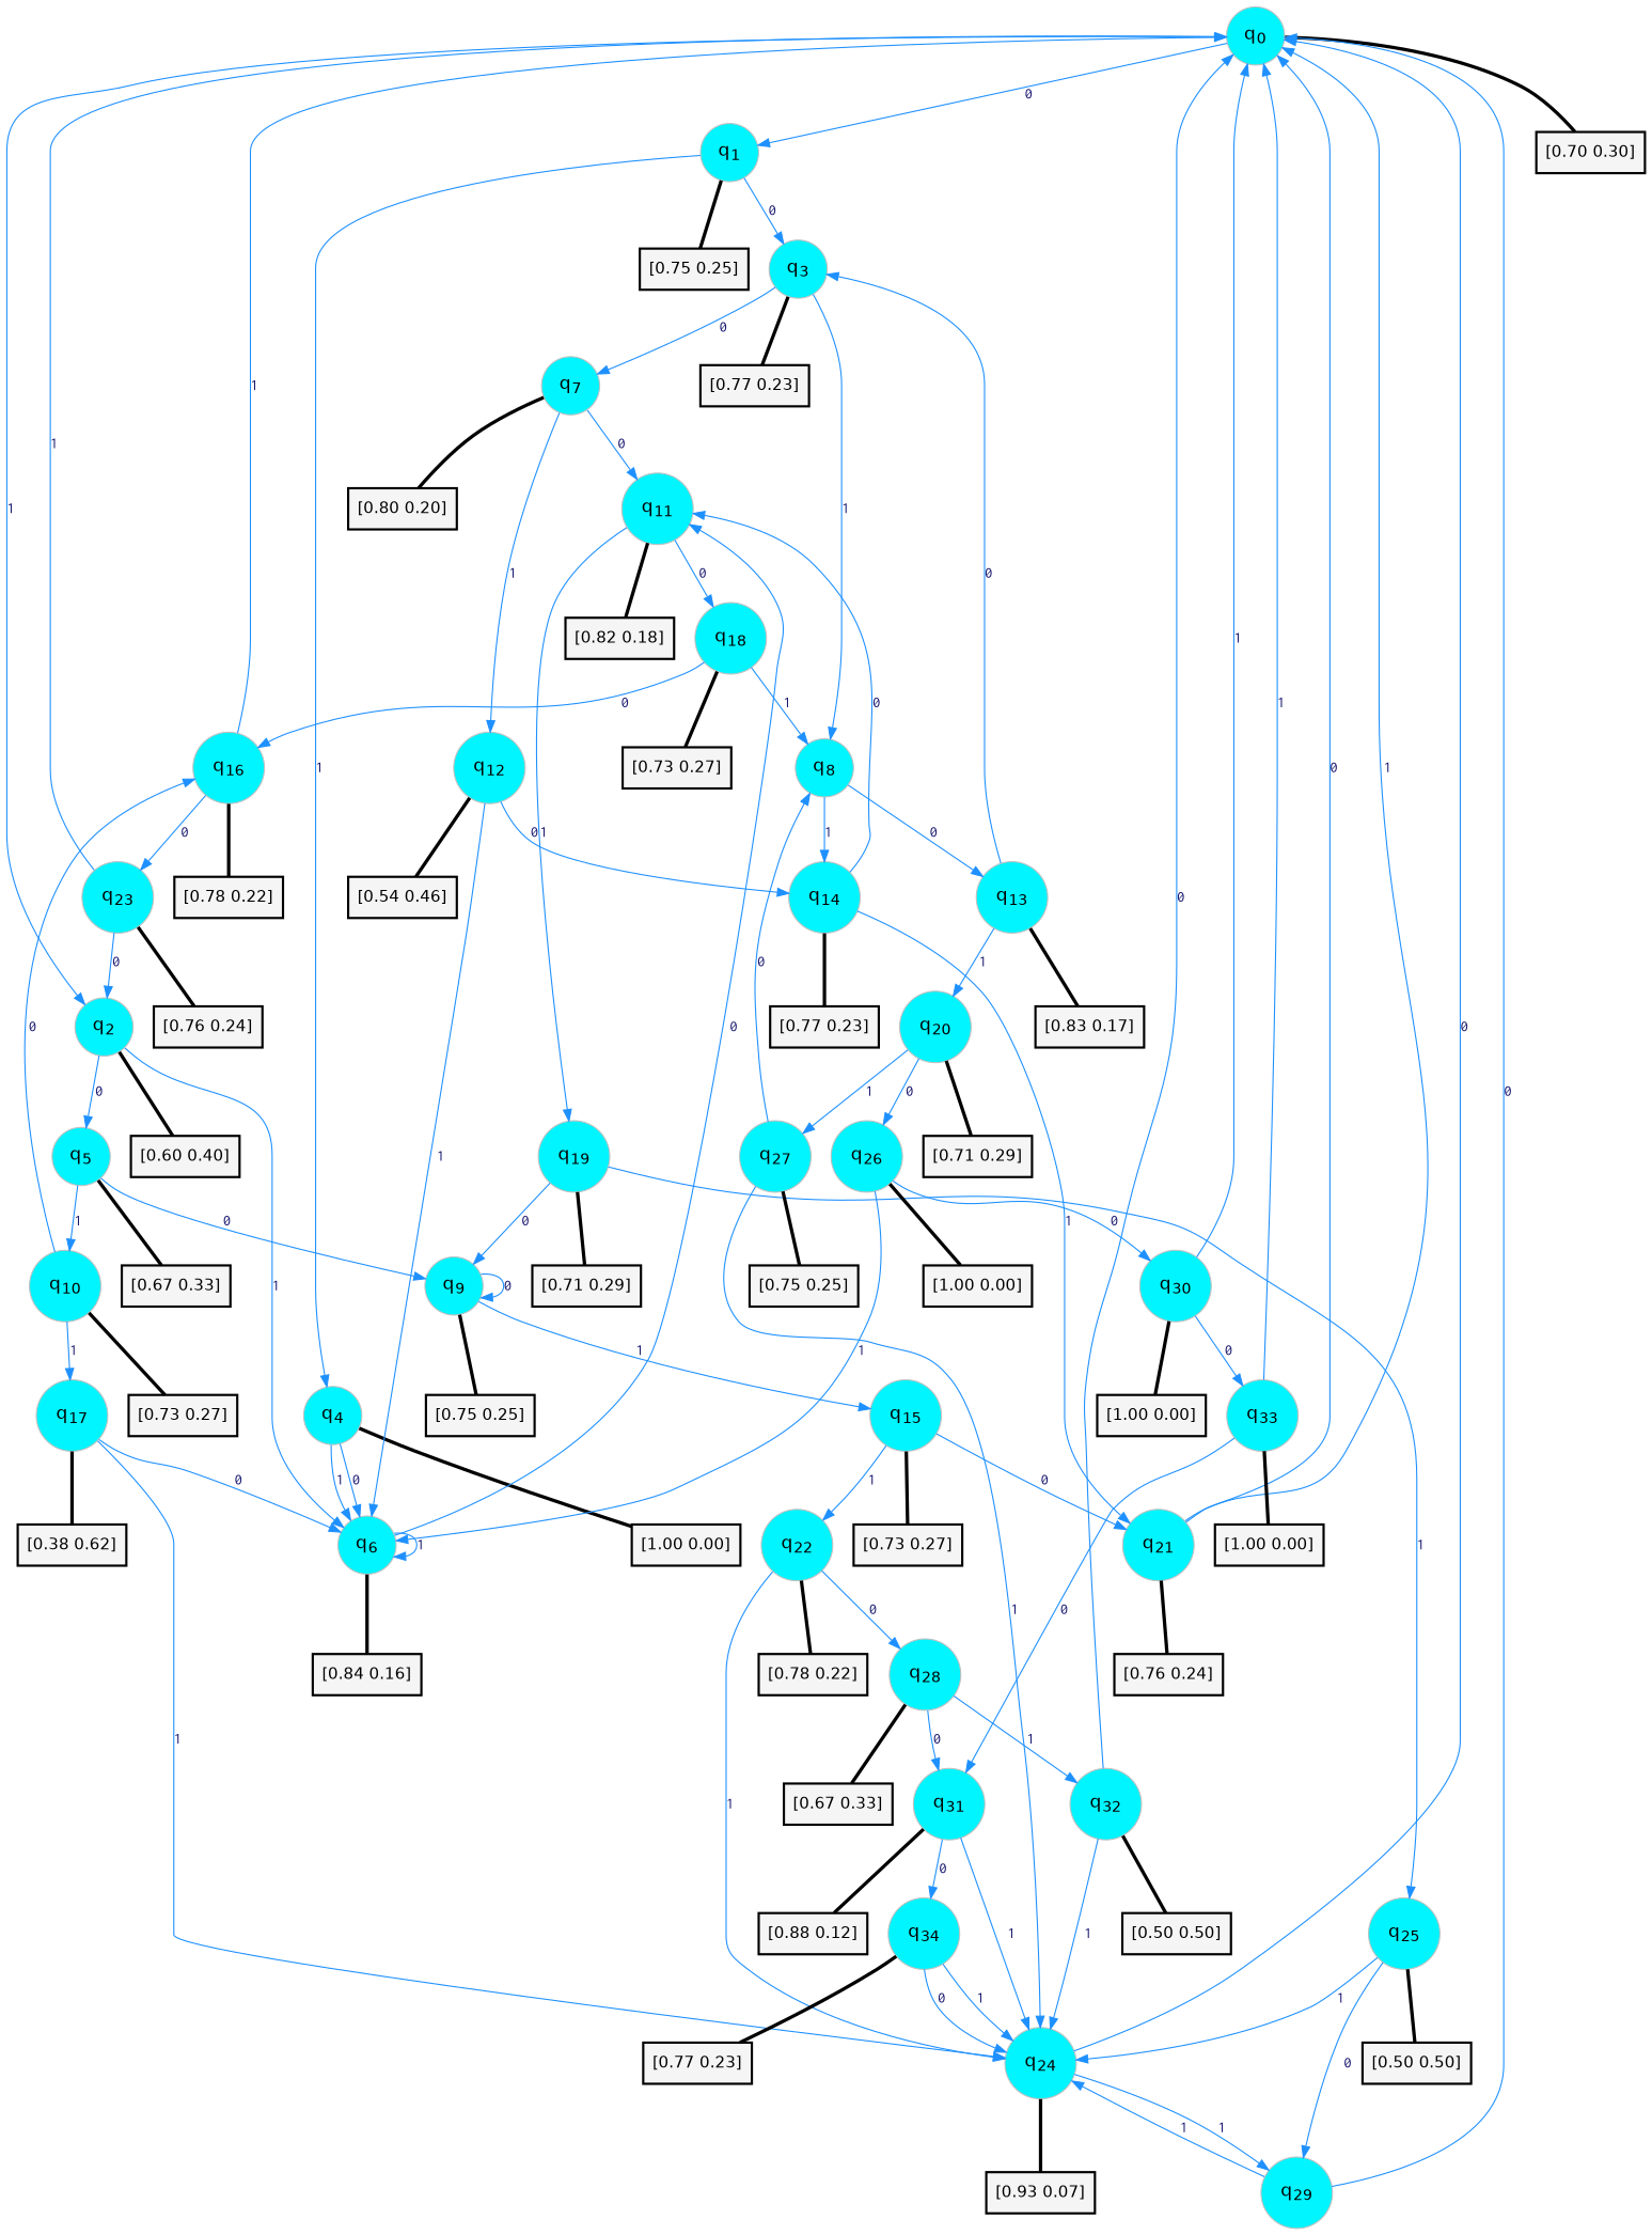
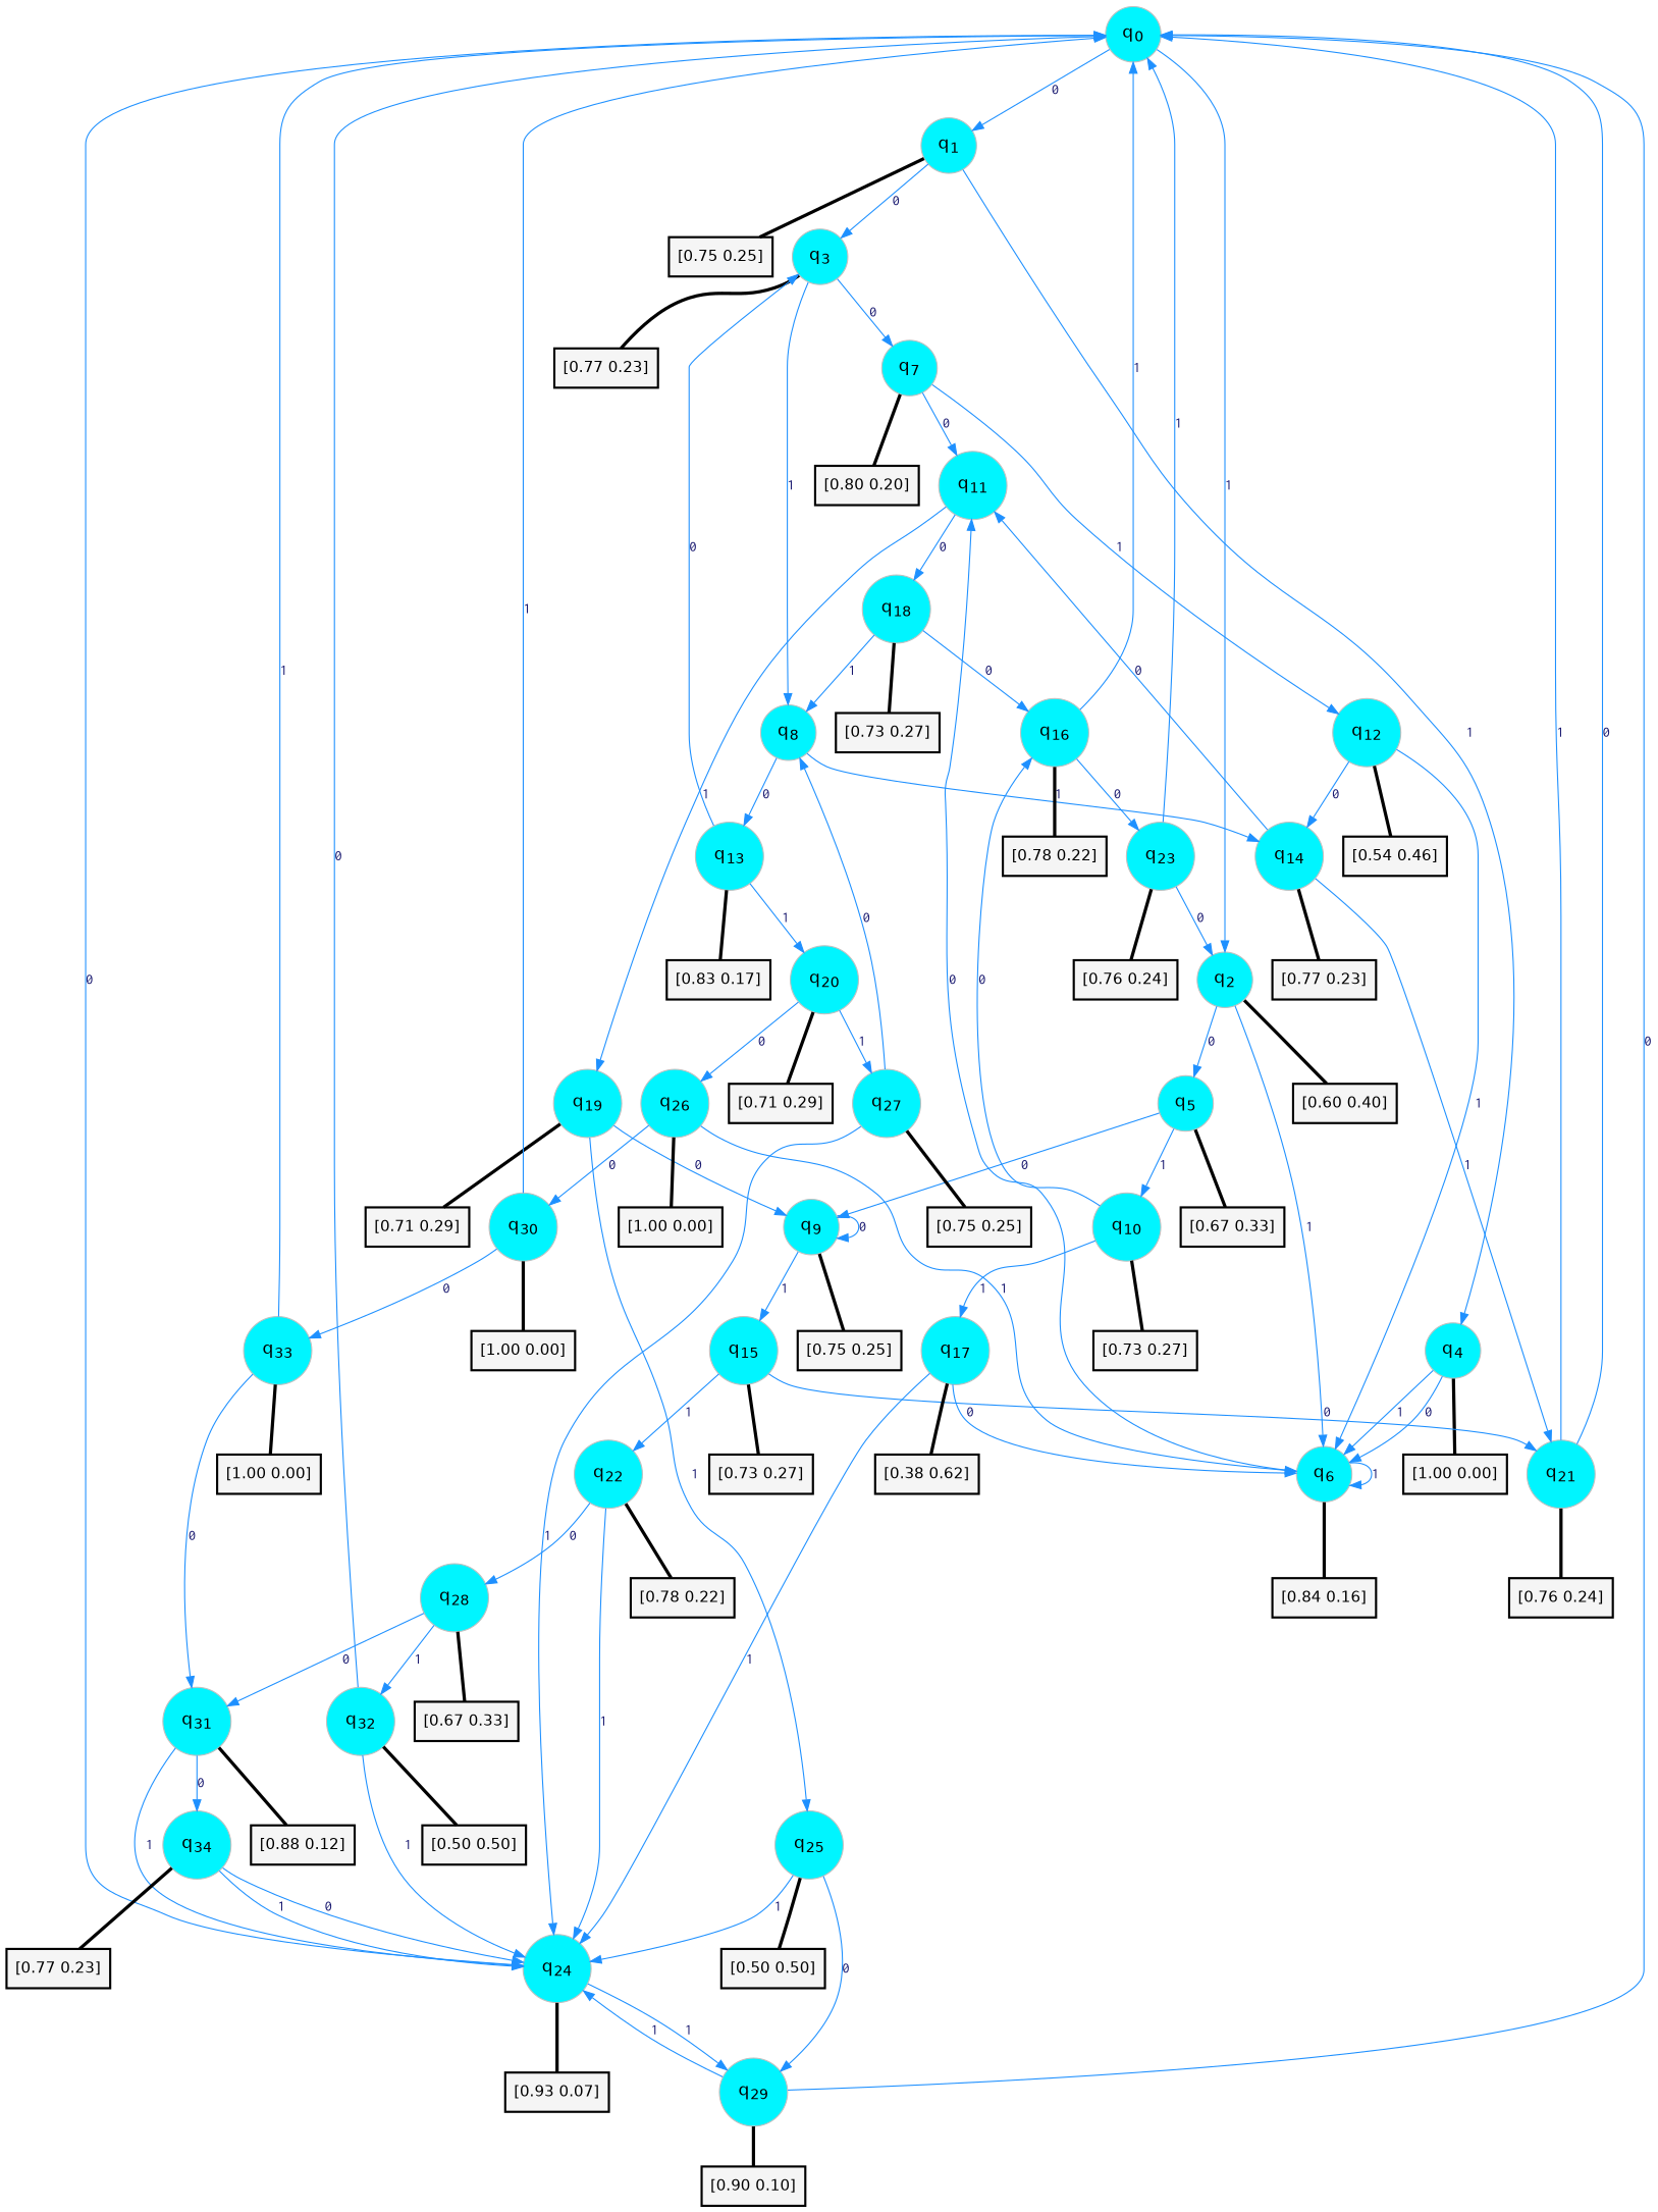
  digraph {
    rankdir=TD
    node [color=gray fillcolor=turquoise1 fontcolor=black fontname=Helvetica fontsize=16 fontweight=bold shape=circle style=filled]
    edge [arrowsize=1 color=dodgerblue1 fontcolor=midnightblue fontname=courier fontweight=bold penwidth=1 style=solid weight=20]
    n1 [label=<q<SUB>0</SUB>>]
    n2 [label=<q<SUB>1</SUB>>]
    n3 [label=<q<SUB>2</SUB>>]
-   n4 [color=black fillcolor=whitesmoke fontsize=14 label="[0.70 0.30]" penwidth=2 shape=box]
    n5 [label=<q<SUB>3</SUB>>]
    n6 [label=<q<SUB>4</SUB>>]
    n7 [color=black fillcolor=whitesmoke fontsize=14 label="[0.75 0.25]" penwidth=2 shape=box]
    n8 [label=<q<SUB>5</SUB>>]
    n9 [label=<q<SUB>6</SUB>>]
    n10 [color=black fillcolor=whitesmoke fontsize=14 label="[0.60 0.40]" penwidth=2 shape=box]
    n11 [label=<q<SUB>7</SUB>>]
    n12 [label=<q<SUB>8</SUB>>]
    n13 [color=black fillcolor=whitesmoke fontsize=14 label="[0.77 0.23]" penwidth=2 shape=box]
    n14 [color=black fillcolor=whitesmoke fontsize=14 label="[1.00 0.00]" penwidth=2 shape=box]
    n15 [label=<q<SUB>9</SUB>>]
    n16 [label=<q<SUB>10</SUB>>]
    n17 [color=black fillcolor=whitesmoke fontsize=14 label="[0.67 0.33]" penwidth=2 shape=box]
    n18 [label=<q<SUB>11</SUB>>]
    n19 [color=black fillcolor=whitesmoke fontsize=14 label="[0.84 0.16]" penwidth=2 shape=box]
    n20 [label=<q<SUB>12</SUB>>]
    n21 [color=black fillcolor=whitesmoke fontsize=14 label="[0.80 0.20]" penwidth=2 shape=box]
    n22 [label=<q<SUB>13</SUB>>]
    n23 [label=<q<SUB>14</SUB>>]
    n24 [label=<q<SUB>15</SUB>>]
    n25 [color=black fillcolor=whitesmoke fontsize=14 label="[0.75 0.25]" penwidth=2 shape=box]
    n26 [label=<q<SUB>16</SUB>>]
    n27 [label=<q<SUB>17</SUB>>]
    n28 [color=black fillcolor=whitesmoke fontsize=14 label="[0.73 0.27]" penwidth=2 shape=box]
    n29 [label=<q<SUB>18</SUB>>]
    n30 [label=<q<SUB>19</SUB>>]
-   n31 [color=black fillcolor=whitesmoke fontsize=14 label="[0.82 0.18]" penwidth=2 shape=box]
    n32 [color=black fillcolor=whitesmoke fontsize=14 label="[0.54 0.46]" penwidth=2 shape=box]
    n33 [label=<q<SUB>20</SUB>>]
    n34 [color=black fillcolor=whitesmoke fontsize=14 label="[0.83 0.17]" penwidth=2 shape=box]
    n35 [label=<q<SUB>21</SUB>>]
    n36 [color=black fillcolor=whitesmoke fontsize=14 label="[0.77 0.23]" penwidth=2 shape=box]
    n37 [label=<q<SUB>22</SUB>>]
    n38 [color=black fillcolor=whitesmoke fontsize=14 label="[0.73 0.27]" penwidth=2 shape=box]
    n39 [label=<q<SUB>23</SUB>>]
    n40 [color=black fillcolor=whitesmoke fontsize=14 label="[0.78 0.22]" penwidth=2 shape=box]
    n41 [label=<q<SUB>24</SUB>>]
    n42 [color=black fillcolor=whitesmoke fontsize=14 label="[0.38 0.62]" penwidth=2 shape=box]
    n43 [color=black fillcolor=whitesmoke fontsize=14 label="[0.73 0.27]" penwidth=2 shape=box]
    n44 [label=<q<SUB>25</SUB>>]
    n45 [color=black fillcolor=whitesmoke fontsize=14 label="[0.71 0.29]" penwidth=2 shape=box]
    n46 [label=<q<SUB>26</SUB>>]
    n47 [label=<q<SUB>27</SUB>>]
    n48 [color=black fillcolor=whitesmoke fontsize=14 label="[0.71 0.29]" penwidth=2 shape=box]
    n49 [color=black fillcolor=whitesmoke fontsize=14 label="[0.76 0.24]" penwidth=2 shape=box]
    n50 [label=<q<SUB>28</SUB>>]
    n51 [color=black fillcolor=whitesmoke fontsize=14 label="[0.78 0.22]" penwidth=2 shape=box]
    n52 [color=black fillcolor=whitesmoke fontsize=14 label="[0.76 0.24]" penwidth=2 shape=box]
    n53 [label=<q<SUB>29</SUB>>]
    n54 [color=black fillcolor=whitesmoke fontsize=14 label="[0.93 0.07]" penwidth=2 shape=box]
    n55 [color=black fillcolor=whitesmoke fontsize=14 label="[0.50 0.50]" penwidth=2 shape=box]
    n56 [label=<q<SUB>30</SUB>>]
    n57 [color=black fillcolor=whitesmoke fontsize=14 label="[1.00 0.00]" penwidth=2 shape=box]
    n58 [color=black fillcolor=whitesmoke fontsize=14 label="[0.75 0.25]" penwidth=2 shape=box]
    n59 [label=<q<SUB>31</SUB>>]
    n60 [label=<q<SUB>32</SUB>>]
    n61 [color=black fillcolor=whitesmoke fontsize=14 label="[0.67 0.33]" penwidth=2 shape=box]
+   n62 [color=black fillcolor=whitesmoke fontsize=14 label="[0.90 0.10]" penwidth=2 shape=box]
    n63 [label=<q<SUB>33</SUB>>]
    n64 [color=black fillcolor=whitesmoke fontsize=14 label="[1.00 0.00]" penwidth=2 shape=box]
    n65 [label=<q<SUB>34</SUB>>]
    n66 [color=black fillcolor=whitesmoke fontsize=14 label="[0.88 0.12]" penwidth=2 shape=box]
    n67 [color=black fillcolor=whitesmoke fontsize=14 label="[0.50 0.50]" penwidth=2 shape=box]
    n68 [color=black fillcolor=whitesmoke fontsize=14 label="[1.00 0.00]" penwidth=2 shape=box]
    n69 [color=black fillcolor=whitesmoke fontsize=14 label="[0.77 0.23]" penwidth=2 shape=box]
    n1 -> n2 [label=0]
    n1 -> n3 [label=1]
-   n1 -> n4 [arrowhead=none color=black penwidth=3]
    n2 -> n5 [label=0]
    n2 -> n6 [label=1]
    n2 -> n7 [arrowhead=none color=black penwidth=3]
    n3 -> n8 [label=0]
    n3 -> n9 [label=1]
    n3 -> n10 [arrowhead=none color=black penwidth=3]
    n5 -> n11 [label=0]
    n5 -> n12 [label=1]
    n5 -> n13 [arrowhead=none color=black penwidth=3]
    n6 -> n9 [label=0]
    n6 -> n9 [label=1]
    n6 -> n14 [arrowhead=none color=black penwidth=3]
    n8 -> n15 [label=0]
    n8 -> n16 [label=1]
    n8 -> n17 [arrowhead=none color=black penwidth=3]
    n9 -> n9 [label=1]
    n9 -> n18 [label=0]
    n9 -> n19 [arrowhead=none color=black penwidth=3]
    n11 -> n18 [label=0]
    n11 -> n20 [label=1]
    n11 -> n21 [arrowhead=none color=black penwidth=3]
    n12 -> n22 [label=0]
    n12 -> n23 [label=1]
    n15 -> n15 [label=0]
    n15 -> n24 [label=1]
    n15 -> n25 [arrowhead=none color=black penwidth=3]
    n16 -> n26 [label=0]
    n16 -> n27 [label=1]
    n16 -> n28 [arrowhead=none color=black penwidth=3]
    n18 -> n29 [label=0]
    n18 -> n30 [label=1]
-   n18 -> n31 [arrowhead=none color=black penwidth=3]
    n20 -> n9 [label=1]
    n20 -> n23 [label=0]
    n20 -> n32 [arrowhead=none color=black penwidth=3]
    n22 -> n5 [label=0]
    n22 -> n33 [label=1]
    n22 -> n34 [arrowhead=none color=black penwidth=3]
    n23 -> n18 [label=0]
    n23 -> n35 [label=1]
    n23 -> n36 [arrowhead=none color=black penwidth=3]
    n24 -> n35 [label=0]
    n24 -> n37 [label=1]
    n24 -> n38 [arrowhead=none color=black penwidth=3]
    n26 -> n1 [label=1]
    n26 -> n39 [label=0]
    n26 -> n40 [arrowhead=none color=black penwidth=3]
    n27 -> n9 [label=0]
    n27 -> n41 [label=1]
    n27 -> n42 [arrowhead=none color=black penwidth=3]
    n29 -> n12 [label=1]
    n29 -> n26 [label=0]
    n29 -> n43 [arrowhead=none color=black penwidth=3]
    n30 -> n15 [label=0]
    n30 -> n44 [label=1]
    n30 -> n45 [arrowhead=none color=black penwidth=3]
    n33 -> n46 [label=0]
    n33 -> n47 [label=1]
    n33 -> n48 [arrowhead=none color=black penwidth=3]
    n35 -> n1 [label=0]
    n35 -> n1 [label=1]
    n35 -> n49 [arrowhead=none color=black penwidth=3]
    n37 -> n41 [label=1]
    n37 -> n50 [label=0]
    n37 -> n51 [arrowhead=none color=black penwidth=3]
    n39 -> n1 [label=1]
    n39 -> n3 [label=0]
    n39 -> n52 [arrowhead=none color=black penwidth=3]
    n41 -> n1 [label=0]
    n41 -> n53 [label=1]
    n41 -> n54 [arrowhead=none color=black penwidth=3]
    n44 -> n41 [label=1]
    n44 -> n53 [label=0]
    n44 -> n55 [arrowhead=none color=black penwidth=3]
    n46 -> n9 [label=1]
    n46 -> n56 [label=0]
    n46 -> n57 [arrowhead=none color=black penwidth=3]
    n47 -> n12 [label=0]
    n47 -> n41 [label=1]
    n47 -> n58 [arrowhead=none color=black penwidth=3]
    n50 -> n59 [label=0]
    n50 -> n60 [label=1]
    n50 -> n61 [arrowhead=none color=black penwidth=3]
    n53 -> n1 [label=0]
    n53 -> n41 [label=1]
+   n53 -> n62 [arrowhead=none color=black penwidth=3]
    n56 -> n1 [label=1]
    n56 -> n63 [label=0]
    n56 -> n64 [arrowhead=none color=black penwidth=3]
    n59 -> n41 [label=1]
    n59 -> n65 [label=0]
    n59 -> n66 [arrowhead=none color=black penwidth=3]
    n60 -> n1 [label=0]
    n60 -> n41 [label=1]
    n60 -> n67 [arrowhead=none color=black penwidth=3]
    n63 -> n1 [label=1]
    n63 -> n59 [label=0]
    n63 -> n68 [arrowhead=none color=black penwidth=3]
    n65 -> n41 [label=0]
    n65 -> n41 [label=1]
    n65 -> n69 [arrowhead=none color=black penwidth=3]
  }
